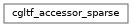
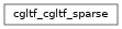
  digraph {
    rankdir=LR
-   n1 [color=grey40 fillcolor=white fontname=Helvetica fontsize=10 height=0.2 label=cgltf_accessor_sparse shape=box style=filled width=0.4]
+   n1 [color=grey40 fillcolor=white fontname=Helvetica fontsize=10 height=0.2 label=cgltf_cgltf_sparse shape=box style=filled width=0.4]
  }
